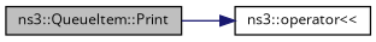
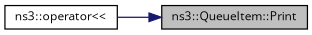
  digraph {
    rankdir=RL
    fontname="Open Sans"
    node [color=black fontname="Open Sans" fontsize=10 shape=record style=filled]
    n1 [fillcolor=grey75 fontcolor=black height=0.2 label="ns3::QueueItem::Print" width=0.4]
    n2 [fillcolor=white height=0.2 label="ns3::operator\<\<" width=0.4]
-   n2 -> n1 [color=midnightblue dir=back fontname="Open Sans" fontsize=10 labelfontname=Helvetica labelfontsize=10 style=solid]
+   n1 -> n2 [color=midnightblue dir=back fontname="Open Sans" fontsize=10 labelfontname=Helvetica labelfontsize=10 style=solid]
  }
